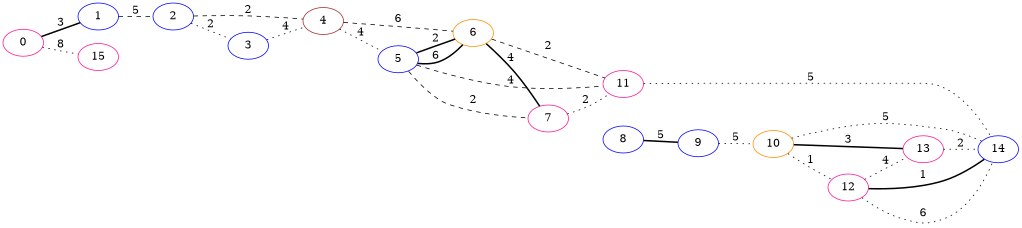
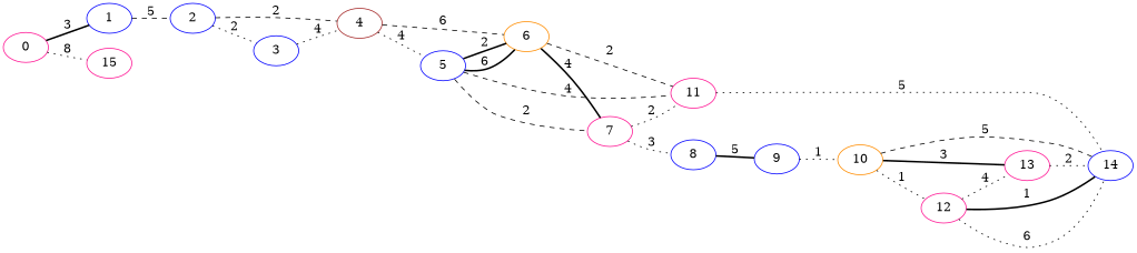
  graph {
    rankdir=LR
    node [color=blue weight=1]
    edge [style=dotted]
    0 [color=deeppink]
    1
    15 [color=deeppink weight=4]
    2
    3
    4 [color=brown]
    5
    6 [color=darkorange weight=2]
    7 [color=deeppink]
    11 [color=deeppink]
    8
    14
    9
    10 [color=darkorange]
    12 [color=deeppink]
    13 [color=deeppink]
    0 -- 1 [label=3 style=bold]
    0 -- 15 [label=8]
    1 -- 2 [label=5 style=dashed]
    2 -- 3 [label=2]
    2 -- 4 [label=2 style=dashed]
    3 -- 4 [label=4]
    4 -- 5 [label=4]
    4 -- 6 [label=6 style=dashed]
    5 -- 6 [label=2 style=bold]
    5 -- 6 [label=6 style=bold]
    5 -- 7 [label=2 style=dashed]
    5 -- 11 [label=4 style=dashed]
    6 -- 7 [label=4 style=bold]
    6 -- 11 [label=2 style=dashed]
    7 -- 11 [label=2]
+   7 -- 8 [label=3]
    11 -- 14 [label=5]
    8 -- 9 [label=5 style=bold]
-   9 -- 10 [label=5]
-   10 -- 14 [label=5]
+   9 -- 10 [label=1]
+   10 -- 14 [label=5 style=dashed]
    10 -- 12 [label=1]
    10 -- 13 [label=3 style=bold]
    12 -- 14 [label=6]
    12 -- 14 [label=1 style=bold]
    12 -- 13 [label=4]
    13 -- 14 [label=2]
  }
